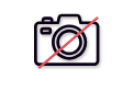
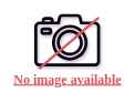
  <mxCell id="0" />
  <mxCell id="1" parent="0" />
+ <mxCell id="2" value="No image available" style="text;html=1;align=center;verticalAlign=middle;resizable=0;points=[];autosize=1;strokeColor=none;fillColor=none;fontColor=#db5660;fontFamily=Gemunu Libre;fontSource=https%3A%2F%2Ffonts.googleapis.com%2Fcss%3Ffamily%3DGemunu%2BLibre;fontSize=20;shadow=0;fontStyle=5" vertex="1" parent="1"><mxGeometry x="20.53" y="103" width="160" height="30" as="geometry" /></mxCell>
  <mxCell id="3" value="" style="group" vertex="1" connectable="0" parent="1"><mxGeometry x="51" y="20" width="99.05" height="83" as="geometry" /></mxCell>
  <mxCell id="4" value="" style="sketch=0;outlineConnect=0;fillColor=#0C0116;strokeColor=none;dashed=0;verticalLabelPosition=bottom;verticalAlign=top;align=center;html=1;fontSize=12;fontStyle=0;aspect=fixed;pointerEvents=1;shape=mxgraph.aws4.camera2;shadow=1;gradientColor=none;direction=east;comic=0;backgroundOutline=0;dropTarget=0;autosize=0;fixDash=0;" vertex="1" parent="3"><mxGeometry width="99.05" height="80" as="geometry" /></mxCell>
  <mxCell id="5" value="" style="endArrow=none;html=1;rounded=0;fontColor=#db5660;strokeColor=#DB5660;strokeWidth=4;startArrow=none;startFill=0;endFill=0;jumpSize=6;endSize=6;targetPerimeterSpacing=0;sketch=0;shadow=0;" edge="1" parent="3"><mxGeometry width="50" height="50" relative="1" as="geometry"><mxPoint x="7" y="83" as="sourcePoint" /><mxPoint x="97" y="6" as="targetPoint" /></mxGeometry></mxCell>
